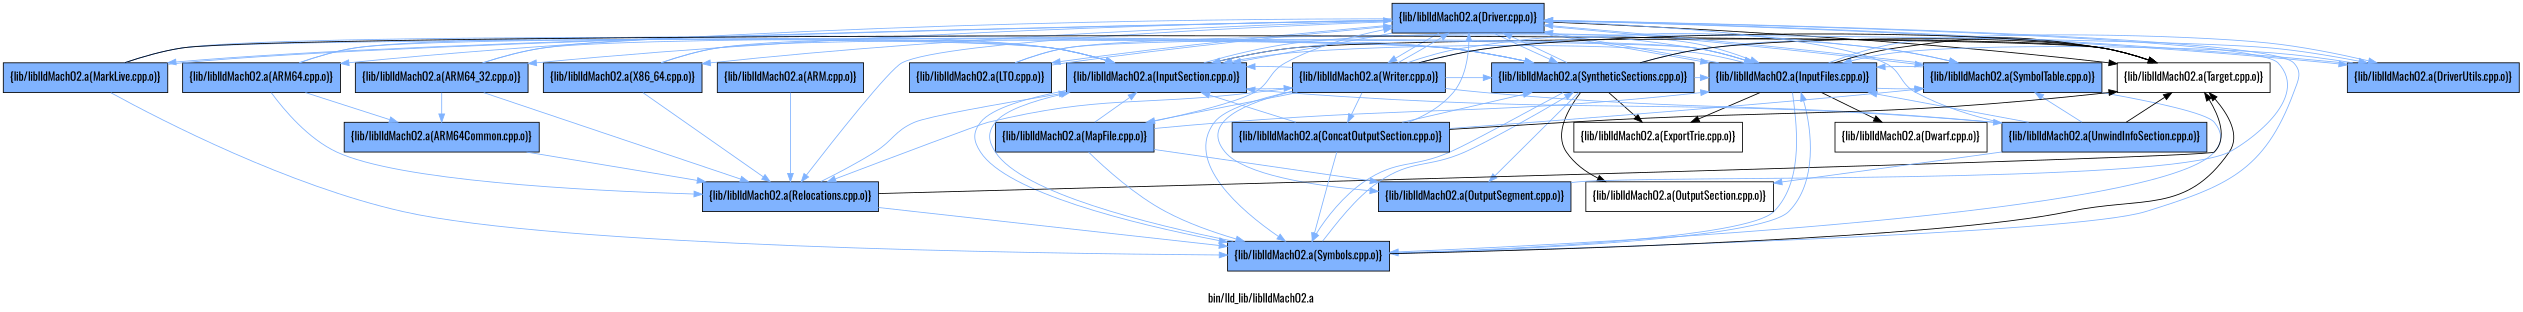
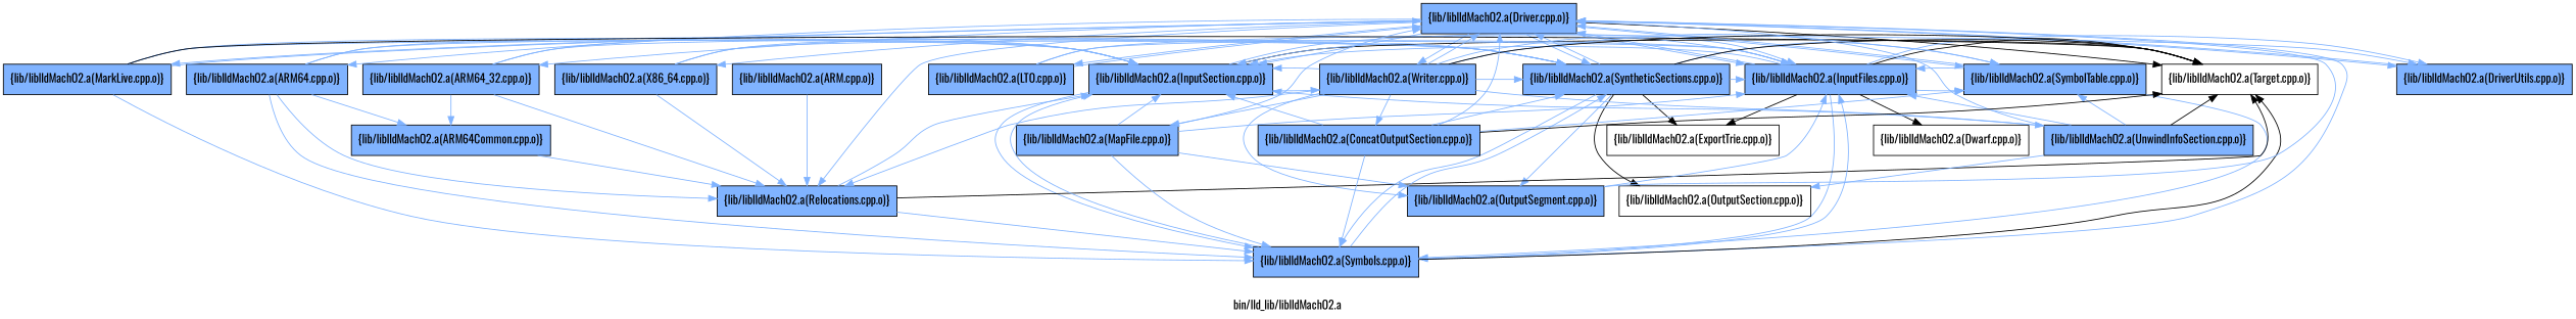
  digraph {
    fontname=Oswald
    label="bin/lld_lib/liblldMachO2.a"
    rankdir=TB
    node [fillcolor="0.600000 0.5 1" fontname=Oswald group=1 shape=box style=filled]
    edge [color="0.600000 0.5 1" fontname=Oswald]
    n1 [label="{lib/liblldMachO2.a(Driver.cpp.o)}"]
    n2 [label="{lib/liblldMachO2.a(ARM.cpp.o)}"]
    n3 [label="{lib/liblldMachO2.a(X86_64.cpp.o)}"]
    n4 [label="{lib/liblldMachO2.a(ARM64_32.cpp.o)}"]
    n5 [label="{lib/liblldMachO2.a(ARM64.cpp.o)}"]
    n6 [label="{lib/liblldMachO2.a(DriverUtils.cpp.o)}"]
    n7 [label="{lib/liblldMachO2.a(InputFiles.cpp.o)}"]
    n8 [label="{lib/liblldMachO2.a(InputSection.cpp.o)}"]
    n9 [label="{lib/liblldMachO2.a(LTO.cpp.o)}"]
    n10 [label="{lib/liblldMachO2.a(MarkLive.cpp.o)}"]
    n11 [label="{lib/liblldMachO2.a(SymbolTable.cpp.o)}"]
    n12 [label="{lib/liblldMachO2.a(SyntheticSections.cpp.o)}"]
    n13 [group=0 label="{lib/liblldMachO2.a(Target.cpp.o)}" fillcolor="" style=""]
    n14 [label="{lib/liblldMachO2.a(Writer.cpp.o)}"]
    n15 [label="{lib/liblldMachO2.a(Relocations.cpp.o)}"]
    n16 [label="{lib/liblldMachO2.a(ARM64Common.cpp.o)}"]
    n17 [group=0 label="{lib/liblldMachO2.a(Dwarf.cpp.o)}" fillcolor="" style=""]
    n18 [group=0 label="{lib/liblldMachO2.a(ExportTrie.cpp.o)}" fillcolor="" style=""]
    n19 [label="{lib/liblldMachO2.a(Symbols.cpp.o)}"]
    n20 [label="{lib/liblldMachO2.a(OutputSegment.cpp.o)}"]
    n21 [group=0 label="{lib/liblldMachO2.a(OutputSection.cpp.o)}" fillcolor="" style=""]
    n22 [label="{lib/liblldMachO2.a(UnwindInfoSection.cpp.o)}"]
    n23 [label="{lib/liblldMachO2.a(ConcatOutputSection.cpp.o)}"]
    n24 [label="{lib/liblldMachO2.a(MapFile.cpp.o)}"]
    subgraph sub_1 {
      rank=same
      n1
    }
    subgraph sub_2 {
      rank=same
      n2
      n3
      n4
      n5
      n6
      n7
      n8
      n9
      n10
      n11
      n12
      n13
      n14
    }
    n1 -> n3
    n1 -> n4
    n1 -> n5
    n1 -> n6
    n1 -> n7
    n1 -> n8
    n1 -> n9
    n1 -> n10
    n1 -> n11
    n1 -> n12
    n1 -> n13 [color=""]
    n1 -> n14
    n1 -> n15
    n2 -> n15
    n3 -> n8
    n3 -> n12
    n3 -> n15
    n4 -> n8
    n4 -> n12
    n4 -> n15
    n4 -> n16
    n5 -> n8
    n5 -> n12
    n5 -> n15
    n5 -> n16
    n6 -> n1
-   n6 -> n7
+   n20 -> n7
    n7 -> n1
    n7 -> n6
    n7 -> n8
    n7 -> n11
    n7 -> n13 [color=""]
    n7 -> n17 [color=""]
    n7 -> n18 [color=""]
    n7 -> n19
    n8 -> n7
    n8 -> n13 [color=""]
    n8 -> n14
    n8 -> n19
    n9 -> n1
    n9 -> n6
    n9 -> n7
    n10 -> n1
    n10 -> n7
    n10 -> n8
    n10 -> n13 [color=""]
    n10 -> n19
    n11 -> n1
    n11 -> n7
    n11 -> n19
    n12 -> n1
    n12 -> n7
    n12 -> n8
    n12 -> n11
    n12 -> n13 [color=""]
    n12 -> n18 [color=""]
    n12 -> n19
    n12 -> n20
    n12 -> n21 [color=""]
    n14 -> n1
    n14 -> n7
    n14 -> n8
    n14 -> n11
    n14 -> n12
    n14 -> n13 [color=""]
    n14 -> n15
-   n14 -> n19
+   n5 -> n19
    n14 -> n20
    n14 -> n22
    n14 -> n23
    n14 -> n24
    n15 -> n8
    n15 -> n13 [color=""]
    n15 -> n19
    n16 -> n15
    n19 -> n1
    n19 -> n7
    n19 -> n8
    n19 -> n12
    n19 -> n13 [color=""]
    n20 -> n1
    n22 -> n1
    n22 -> n7
    n22 -> n8
    n22 -> n11
    n22 -> n13 [color=""]
    n22 -> n21
    n23 -> n1
    n23 -> n8
    n23 -> n11
    n23 -> n12
    n23 -> n13 [color=""]
    n23 -> n19
    n24 -> n1
    n24 -> n7
    n24 -> n8
    n24 -> n19
    n24 -> n20
  }
